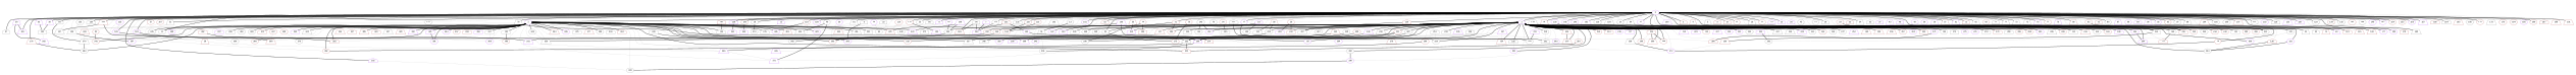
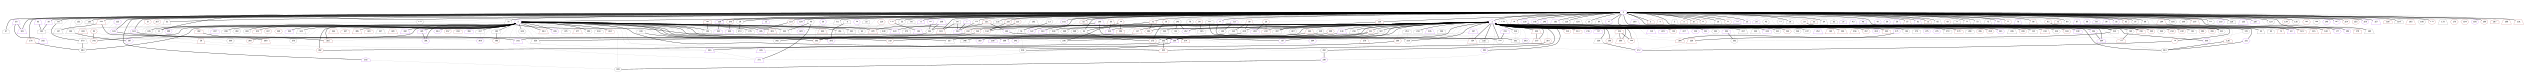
  graph {
    fontname="Liberation Mono"
    node [color=gray40 fontname="Liberation Mono" shape=house]
    edge [fontname="Liberation Mono" style=dotted]
    0 [color=purple shape=ellipse]
    1 [color=purple]
    2 [color=purple shape=ellipse]
    3 [color=brown]
    4 [color=brown shape=trapezium]
    5 [shape=trapezium]
    6
    7 [color=purple]
    8 [color=purple]
    9 [color=brown]
    10 [color=brown]
    11 [shape=ellipse]
    12 [color=brown shape=hexagon]
    13 [shape=hexagon]
    14 [color=brown shape=hexagon]
    15 [color=purple]
    16 [shape=hexagon]
    17 [color=purple shape=hexagon]
    18 [shape=ellipse]
    19 [shape=trapezium]
    20 [color=brown shape=ellipse]
    21 [color=brown shape=ellipse]
    22 [color=purple]
    23
    24 [color=purple shape=hexagon]
    25 [color=purple]
    26 [color=purple]
    27 [shape=hexagon]
    28
    29 [color=brown shape=ellipse]
    30 [color=purple shape=trapezium]
    31 [shape=trapezium]
    32 [shape=trapezium]
    33 [color=brown]
    34 [shape=trapezium]
    35
    36 [color=brown shape=trapezium]
    37 [color=purple]
    38 [color=purple shape=trapezium]
    39 [color=purple shape=hexagon]
    40 [shape=hexagon]
    41 [color=brown shape=trapezium]
    42 [color=purple shape=hexagon]
    43 [color=purple shape=trapezium]
    44 [color=brown shape=hexagon]
    45 [shape=hexagon]
    46 [color=purple]
    47 [color=purple shape=ellipse]
    48 [color=purple shape=trapezium]
    49 [color=purple shape=ellipse]
    50 [color=purple shape=hexagon]
    51 [shape=trapezium]
    52 [color=brown]
    53 [color=purple]
    54 [color=brown shape=ellipse]
    55 [shape=ellipse]
    56 [color=purple shape=trapezium]
    57 [color=brown shape=trapezium]
    58 [color=brown shape=trapezium]
    59 [color=brown shape=ellipse]
    60
    61 [color=purple shape=trapezium]
    62 [color=brown]
    63
    64
    65 [shape=trapezium]
    66
    67
    68 [color=brown shape=hexagon]
    69 [color=brown shape=hexagon]
    70 [shape=trapezium]
    71
    72 [shape=trapezium]
    73 [shape=trapezium]
    74 [color=brown shape=trapezium]
    75 [shape=trapezium]
    76 [color=purple shape=trapezium]
    77 [color=brown shape=ellipse]
    78 [shape=ellipse]
    79 [color=purple shape=trapezium]
    80 [color=brown shape=trapezium]
    81 [shape=trapezium]
    82 [color=brown shape=ellipse]
    83 [color=brown shape=hexagon]
    84 [shape=trapezium]
    85 [color=brown]
    86 [shape=hexagon]
    87 [color=purple shape=trapezium]
    88 [color=purple shape=hexagon]
    89 [color=purple]
    90 [color=purple shape=trapezium]
    91 [color=brown]
    92 [color=purple shape=hexagon]
    93 [color=purple shape=trapezium]
    94 [shape=ellipse]
    95 [color=brown shape=hexagon]
    96 [shape=ellipse]
    97 [shape=ellipse]
    98 [shape=trapezium]
    99 [color=brown shape=trapezium]
    100 [color=purple shape=trapezium]
    101 [color=brown]
    102 [shape=trapezium]
    103 [color=purple shape=ellipse]
    104 [color=brown shape=trapezium]
    105 [shape=hexagon]
    106 [shape=hexagon]
    107 [color=brown shape=trapezium]
    108 [color=purple shape=trapezium]
    109 [color=purple shape=trapezium]
    110 [color=brown shape=hexagon]
    111 [shape=ellipse]
    112 [color=brown shape=hexagon]
    113 [color=brown shape=ellipse]
    114
    115 [color=brown shape=trapezium]
    116 [color=purple shape=hexagon]
    117 [color=brown shape=trapezium]
    118
    119 [shape=hexagon]
    120 [color=purple shape=hexagon]
    121
    122 [color=purple shape=hexagon]
    123 [color=purple shape=trapezium]
    124 [color=brown shape=trapezium]
    125 [color=purple shape=hexagon]
    126 [color=brown]
    127 [shape=hexagon]
    128 [color=purple]
    129 [shape=hexagon]
    130
    131 [color=purple shape=hexagon]
    132
    133 [color=brown shape=ellipse]
    134 [color=brown shape=ellipse]
    135 [shape=hexagon]
    136 [color=brown]
    137 [shape=trapezium]
    138 [color=purple]
    139 [color=purple shape=hexagon]
    140 [color=purple]
    141 [color=brown]
    142 [color=brown shape=hexagon]
    143 [shape=hexagon]
    144 [shape=ellipse]
    145 [color=purple shape=ellipse]
    146 [color=purple shape=hexagon]
    147 [color=purple shape=ellipse]
    148 [color=brown shape=trapezium]
    149 [color=purple shape=ellipse]
    150 [shape=trapezium]
    151 [color=brown]
    152 [shape=hexagon]
    153 [color=brown shape=ellipse]
    154 [color=brown shape=ellipse]
    155 [color=brown shape=ellipse]
    156 [color=purple shape=ellipse]
    157 [color=purple shape=trapezium]
    158 [color=purple shape=hexagon]
    159 [shape=trapezium]
    160 [color=brown]
    161 [color=purple shape=ellipse]
    162 [color=purple]
    163 [color=purple shape=ellipse]
    164
    165 [color=brown shape=trapezium]
    166 [shape=hexagon]
    167 [color=brown shape=ellipse]
    168 [shape=trapezium]
    169 [shape=hexagon]
    170 [shape=ellipse]
    171 [color=brown shape=ellipse]
    172 [shape=ellipse]
    173 [shape=trapezium]
    174 [shape=trapezium]
    176 [color=brown shape=trapezium]
    177 [color=purple shape=hexagon]
    178 [color=brown]
    179 [color=brown shape=hexagon]
    180 [color=purple]
    181 [color=purple shape=trapezium]
    182 [color=purple shape=trapezium]
    183 [color=brown shape=trapezium]
    184 [color=brown shape=hexagon]
    185 [color=purple shape=ellipse]
    186 [color=brown shape=ellipse]
    187 [color=brown]
    188 [color=brown shape=trapezium]
    189 [color=purple shape=ellipse]
    190 [color=brown shape=ellipse]
    191 [color=brown shape=trapezium]
    192
    193 [color=brown shape=trapezium]
    194 [color=brown shape=ellipse]
    195
    196 [color=brown shape=hexagon]
    197 [color=purple shape=trapezium]
    198 [color=purple]
    199 [color=purple shape=trapezium]
    200 [color=purple]
    201 [color=purple shape=trapezium]
    202 [shape=hexagon]
    203
    204 [color=purple shape=hexagon]
    205 [color=purple shape=trapezium]
    206
    207
    208 [shape=ellipse]
    209 [color=brown shape=trapezium]
    210 [color=brown shape=ellipse]
    211 [color=purple]
    212 [color=purple shape=hexagon]
    213
    214 [color=brown]
    215 [color=purple shape=ellipse]
    216 [shape=ellipse]
    217 [color=purple]
    218 [color=purple shape=trapezium]
    219 [color=brown]
    220 [color=purple]
    221 [color=brown shape=hexagon]
    222 [color=brown]
    223 [color=brown shape=ellipse]
    224 [color=brown]
    225
    226 [shape=hexagon]
    227 [color=purple shape=trapezium]
    228 [shape=hexagon]
    229 [color=purple shape=hexagon]
    230 [shape=trapezium]
    231 [color=purple shape=ellipse]
    232 [shape=hexagon]
    233 [color=brown shape=ellipse]
    234 [color=brown shape=hexagon]
    235
    236 [color=brown shape=trapezium]
    237 [shape=trapezium]
    238 [color=purple shape=ellipse]
    239 [shape=trapezium]
    240 [color=purple]
    241 [shape=ellipse]
    242 [color=brown shape=ellipse]
    243 [color=brown shape=hexagon]
    244 [color=brown shape=ellipse]
    245 [color=brown shape=ellipse]
    246 [shape=ellipse]
    247 [shape=ellipse]
    248 [shape=ellipse]
    249 [color=purple shape=trapezium]
    250 [color=purple]
    251
    252 [color=purple shape=trapezium]
    253 [shape=hexagon]
    254 [color=brown shape=trapezium]
    255 [color=brown shape=trapezium]
    256 [color=brown shape=trapezium]
    257 [color=brown shape=hexagon]
    258 [shape=hexagon]
    259 [shape=hexagon]
    260 [color=purple]
    261
    262 [color=purple shape=ellipse]
    263 [color=brown]
    264 [color=purple]
    265 [shape=ellipse]
    266 [color=brown shape=ellipse]
    267 [color=brown shape=trapezium]
    268 [color=brown shape=trapezium]
    269 [color=brown shape=hexagon]
    270 [color=brown shape=trapezium]
    271 [color=purple shape=ellipse]
    272 [color=purple shape=hexagon]
    273
    274 [shape=hexagon]
    275 [color=purple shape=ellipse]
    276 [color=purple shape=hexagon]
    277 [color=brown]
    278
    279 [color=brown]
    280 [color=brown shape=trapezium]
    281 [color=purple shape=ellipse]
    282 [color=purple shape=trapezium]
    283 [color=brown shape=ellipse]
    284 [color=purple]
    285 [color=brown shape=hexagon]
    286 [color=brown]
    n287 [label=587 shape=hexagon]
    288 [color=brown shape=hexagon]
    289
    290 [shape=trapezium]
    291
    292 [shape=ellipse]
    293
    294 [shape=ellipse]
    295 [color=brown shape=ellipse]
    296 [shape=hexagon]
    297 [color=purple shape=ellipse]
    298 [color=brown shape=hexagon]
    299 [color=brown shape=ellipse]
    300
    301 [color=purple shape=hexagon]
    302 [color=brown shape=ellipse]
    303 [color=purple shape=ellipse]
    304 [color=purple shape=hexagon]
    305 [shape=trapezium]
    306 [color=purple shape=hexagon]
    307 [shape=hexagon]
    308 [shape=hexagon]
    309 [color=brown shape=ellipse]
    310 [shape=hexagon]
    311 [shape=ellipse]
    312
    313 [color=brown shape=trapezium]
    314 [color=brown shape=ellipse]
    315 [color=purple]
    316 [shape=hexagon]
    384 [color=brown]
    386 [color=brown shape=ellipse]
    387 [color=purple shape=hexagon]
    388 [color=purple shape=ellipse]
    389 [color=brown shape=ellipse]
    390 [color=purple]
    385 [color=brown shape=trapezium]
    392 [color=brown]
    393 [color=brown]
    394
    395 [color=purple shape=hexagon]
    396 [shape=hexagon]
    397 [color=purple]
    398 [color=brown shape=trapezium]
    399
    391 [color=purple shape=hexagon]
    317
    318 [shape=hexagon]
    319 [color=brown shape=hexagon]
    320 [color=brown]
    321 [color=purple]
    322 [color=brown]
    323 [color=purple shape=trapezium]
    324 [color=brown]
    325 [shape=hexagon]
    326
    327 [shape=trapezium]
    328 [color=purple shape=hexagon]
    329 [color=brown shape=trapezium]
    330
    331
    332 [color=purple shape=trapezium]
    333 [shape=trapezium]
    334 [color=brown]
    335 [color=purple shape=hexagon]
    336 [shape=ellipse]
    337 [shape=trapezium]
    338 [shape=ellipse]
    339
    340 [color=brown shape=trapezium]
    341 [color=brown shape=hexagon]
    342 [shape=trapezium]
    343 [color=purple shape=ellipse]
    344 [color=brown shape=trapezium]
    345 [color=purple shape=trapezium]
    346 [shape=hexagon]
    347 [color=brown]
    348
    349 [shape=ellipse]
    350 [shape=trapezium]
    351 [shape=trapezium]
    352 [color=purple]
    353 [color=purple shape=hexagon]
    354 [color=purple shape=hexagon]
    355 [color=brown]
    356 [color=purple shape=trapezium]
    357 [color=brown shape=ellipse]
    358 [color=brown shape=hexagon]
    359 [color=purple]
    360 [color=brown shape=trapezium]
    361 [shape=ellipse]
    362 [color=brown shape=ellipse]
    363 [color=brown shape=hexagon]
    364 [color=brown shape=trapezium]
    365 [color=purple shape=hexagon]
    366 [color=purple]
    367 [color=brown shape=hexagon]
    368 [color=purple shape=trapezium]
    369 [color=purple shape=hexagon]
    370 [shape=trapezium]
    371 [color=purple shape=trapezium]
    372
    373 [shape=ellipse]
    374 [color=brown]
    375
    376
    377 [color=brown shape=trapezium]
    378 [color=brown shape=trapezium]
    379 [shape=ellipse]
    380 [shape=ellipse]
    381 [color=brown shape=trapezium]
    382 [shape=hexagon]
    383 [shape=hexagon]
    175 [color=brown shape=hexagon]
    0 -- 1 [style=bold]
    0 -- 2 [style=bold]
    0 -- 3 [style=bold]
    0 -- 4
    0 -- 5
    0 -- 6
    0 -- 7
    0 -- 8 [style=bold]
    0 -- 9
    0 -- 10 [style=bold]
    0 -- 11 [style=bold]
    0 -- 12 [style=bold]
    0 -- 13
    0 -- 14 [style=bold]
    0 -- 15
    0 -- 16 [style=bold]
    0 -- 17 [style=bold]
    0 -- 18 [style=bold]
    0 -- 19 [style=bold]
    0 -- 20
    0 -- 21 [style=bold]
    0 -- 22
    0 -- 23
    0 -- 24
    0 -- 25 [style=bold]
    0 -- 26
    0 -- 27
    0 -- 28 [style=bold]
    0 -- 29
    0 -- 30 [style=bold]
    0 -- 31 [style=bold]
    0 -- 32 [style=bold]
    0 -- 33
    0 -- 34 [style=bold]
    0 -- 35
    0 -- 36
    0 -- 37
    0 -- 38
    0 -- 39
    0 -- 40
    0 -- 41 [style=bold]
    0 -- 42
    0 -- 43
    0 -- 44
    0 -- 45
    0 -- 46
    0 -- 47 [style=bold]
    0 -- 48
    0 -- 49
    0 -- 50
    0 -- 51
    0 -- 52 [style=bold]
    0 -- 53
    0 -- 54
    0 -- 55 [style=bold]
    0 -- 56
    0 -- 57 [style=bold]
    0 -- 58
    0 -- 59
    0 -- 60 [style=bold]
    0 -- 61 [style=bold]
    0 -- 62 [style=bold]
    0 -- 63
    0 -- 64
    0 -- 65 [style=bold]
    0 -- 66
    0 -- 67 [style=bold]
    0 -- 68
    0 -- 69
    0 -- 70 [style=bold]
    0 -- 71
    0 -- 72 [style=bold]
    0 -- 73 [style=bold]
    0 -- 74
    0 -- 75
    0 -- 76 [style=bold]
    0 -- 77 [style=bold]
    0 -- 78
    0 -- 79
    0 -- 80 [style=bold]
    0 -- 81 [style=bold]
    0 -- 82
    0 -- 83
    0 -- 84
    0 -- 85
    0 -- 86 [style=bold]
    0 -- 87
    0 -- 88
    0 -- 89
    0 -- 90
    0 -- 91 [style=bold]
    0 -- 92 [style=bold]
    0 -- 93
    0 -- 94 [style=bold]
    0 -- 95 [style=bold]
    0 -- 96
    0 -- 97 [style=bold]
    0 -- 98 [style=bold]
    0 -- 99
    0 -- 100
    0 -- 101 [style=bold]
    0 -- 102
    0 -- 103 [style=bold]
    0 -- 104
    0 -- 105 [style=bold]
    0 -- 106
    0 -- 107 [style=bold]
    0 -- 108
    0 -- 109
    0 -- 110
    0 -- 111 [style=bold]
    0 -- 112 [style=bold]
    0 -- 113
    0 -- 114
    0 -- 115
    0 -- 116
    0 -- 117
    0 -- 118 [style=bold]
    0 -- 119 [style=bold]
    0 -- 120
    0 -- 121
    0 -- 122 [style=bold]
    0 -- 123
    0 -- 124 [style=bold]
    0 -- 125
    0 -- 126 [style=bold]
    0 -- 127
    0 -- 128 [style=bold]
    0 -- 129 [style=bold]
    0 -- 130 [style=bold]
    0 -- 131 [style=bold]
    0 -- 132 [style=bold]
    0 -- 133 [style=bold]
    0 -- 134
    0 -- 135 [style=bold]
    0 -- 136
    0 -- 137
    0 -- 138 [style=bold]
    0 -- 139 [style=bold]
    0 -- 140
    0 -- 141
    0 -- 142
    0 -- 143
    0 -- 144
    0 -- 145 [style=bold]
    0 -- 146
    0 -- 147 [style=bold]
    0 -- 148
    0 -- 149
    0 -- 150
    0 -- 151
    0 -- 152
    0 -- 153 [style=bold]
    0 -- 154 [style=bold]
    0 -- 155
    0 -- 156 [style=bold]
    0 -- 157 [style=bold]
    0 -- 158 [style=bold]
    0 -- 159
    0 -- 160
    0 -- 161 [style=bold]
    0 -- 162 [style=bold]
    0 -- 163
    0 -- 164 [style=bold]
    0 -- 165
    0 -- 166
    0 -- 167
    0 -- 168 [style=bold]
    0 -- 169
    0 -- 170 [style=bold]
    0 -- 171 [style=bold]
    0 -- 172 [style=bold]
    0 -- 173
    0 -- 174
    0 -- 176 [style=bold]
    0 -- 177
    0 -- 178
    0 -- 179
    0 -- 180
    0 -- 181 [style=bold]
    0 -- 182 [style=bold]
    0 -- 183 [style=bold]
    0 -- 184
    0 -- 185
    0 -- 186 [style=bold]
    0 -- 187
    0 -- 188
    0 -- 189 [style=bold]
    0 -- 190 [style=bold]
    0 -- 191 [style=bold]
    1 -- 192
    1 -- 193
    1 -- 194 [style=bold]
    1 -- 195
    1 -- 196 [style=bold]
    1 -- 197
    1 -- 198 [style=bold]
    1 -- 199
    1 -- 200
    1 -- 201 [style=bold]
    1 -- 202 [style=bold]
    1 -- 203 [style=bold]
    1 -- 204 [style=bold]
    1 -- 205
    1 -- 206
    1 -- 207 [style=bold]
    1 -- 208
    1 -- 209 [style=bold]
    1 -- 210 [style=bold]
    1 -- 211
    1 -- 212 [style=bold]
    1 -- 213 [style=bold]
    1 -- 214 [style=bold]
    1 -- 215
    1 -- 216 [style=bold]
    1 -- 217
    1 -- 218
    1 -- 219 [style=bold]
    1 -- 220
    1 -- 221 [style=bold]
    1 -- 222 [style=bold]
    1 -- 223 [style=bold]
    1 -- 224
    1 -- 225 [style=bold]
    1 -- 226
    1 -- 227
    1 -- 228 [style=bold]
    1 -- 229
    1 -- 230 [style=bold]
    1 -- 231 [style=bold]
    1 -- 232
    1 -- 233 [style=bold]
    1 -- 234 [style=bold]
    1 -- 235 [style=bold]
    1 -- 236
    1 -- 237 [style=bold]
    1 -- 238
    1 -- 239
    1 -- 240 [style=bold]
    1 -- 241 [style=bold]
    1 -- 242 [style=bold]
    1 -- 243 [style=bold]
    1 -- 244 [style=bold]
    1 -- 245 [style=bold]
    1 -- 246
    1 -- 247 [style=bold]
    1 -- 248
    1 -- 249 [style=bold]
    1 -- 250
    1 -- 251
    1 -- 252
    1 -- 253 [style=bold]
    1 -- 254 [style=bold]
    1 -- 255 [style=bold]
    1 -- 256
    1 -- 257 [style=bold]
    1 -- 258 [style=bold]
    1 -- 259
    1 -- 260 [style=bold]
    1 -- 261 [style=bold]
    1 -- 262
    1 -- 263 [style=bold]
    1 -- 264
    1 -- 265 [style=bold]
    1 -- 266 [style=bold]
    1 -- 267 [style=bold]
    1 -- 268
    1 -- 269
    1 -- 270
    1 -- 271
    1 -- 272
    1 -- 273
    1 -- 274 [style=bold]
    1 -- 275
    1 -- 276
    1 -- 277
    1 -- 278 [style=bold]
    1 -- 279 [style=bold]
    1 -- 280 [style=bold]
    1 -- 281 [style=bold]
    1 -- 282
    1 -- 283
    1 -- 284 [style=bold]
    1 -- 285 [style=bold]
    1 -- 286
    1 -- n287 [style=bold]
    1 -- 288
    1 -- 289
    1 -- 290 [style=bold]
    1 -- 291
    1 -- 292
    1 -- 293 [style=bold]
    1 -- 294 [style=bold]
    1 -- 295
    1 -- 296 [style=bold]
    1 -- 297 [style=bold]
    1 -- 298 [style=bold]
    1 -- 299
    1 -- 300 [style=bold]
    1 -- 301 [style=bold]
    1 -- 302 [style=bold]
    1 -- 303
    1 -- 304
    1 -- 305
    1 -- 306 [style=bold]
    1 -- 307
    1 -- 308 [style=bold]
    1 -- 309 [style=bold]
    1 -- 310 [style=bold]
    1 -- 311 [style=bold]
    1 -- 312 [style=bold]
    1 -- 313 [style=bold]
    1 -- 314
    1 -- 315 [style=bold]
    1 -- 316 [style=bold]
    2 -- 11 [style=bold]
    2 -- 384
    2 -- 386
    2 -- 387
    2 -- 388
    2 -- 389 [style=bold]
    2 -- 390 [style=bold]
    2 -- 385 [style=bold]
    2 -- 392
    2 -- 393
    2 -- 394
    2 -- 395 [style=bold]
    2 -- 396
    2 -- 397
    2 -- 398
    2 -- 399 [style=bold]
    2 -- 391 [style=bold]
    2 -- 317 [style=bold]
    2 -- 318
    2 -- 319 [style=bold]
    2 -- 320 [style=bold]
    2 -- 321 [style=bold]
    2 -- 322 [style=bold]
    2 -- 323 [style=bold]
    2 -- 324
    2 -- 325 [style=bold]
    2 -- 326
    2 -- 327
-   2 -- 328 [style=bold]
+   2 -- 328
    2 -- 329
    2 -- 330 [style=bold]
    2 -- 331 [style=bold]
    2 -- 332 [style=bold]
    2 -- 333 [style=bold]
    2 -- 334 [style=bold]
    2 -- 335 [style=bold]
    2 -- 336 [style=bold]
    2 -- 337 [style=bold]
    2 -- 338
    2 -- 339 [style=bold]
    2 -- 340
    2 -- 341 [style=bold]
    2 -- 342 [style=bold]
    2 -- 343
    2 -- 344
    2 -- 345
    2 -- 346 [style=bold]
    2 -- 347
    2 -- 348
    2 -- 349
    2 -- 350
    2 -- 351 [style=bold]
    2 -- 352
    2 -- 353
    2 -- 354 [style=bold]
    2 -- 355 [style=bold]
    2 -- 356
    2 -- 357
    2 -- 358
    2 -- 359
    2 -- 360
    2 -- 361
    2 -- 362 [style=bold]
    2 -- 363
    2 -- 364 [style=bold]
    2 -- 365 [style=bold]
    2 -- 366
    2 -- 367
    2 -- 368 [style=bold]
    2 -- 369
    2 -- 370
    2 -- 371
    2 -- 372
    2 -- 373
    2 -- 374 [style=bold]
    2 -- 375 [style=bold]
    2 -- 376
    2 -- 377
    2 -- 378 [style=bold]
    2 -- 379
    2 -- 380 [style=bold]
    2 -- 381 [style=bold]
    2 -- 382
    2 -- 383 [style=bold]
    5 -- 32
    6 -- 395 [style=bold]
    7 -- 250 [style=bold]
    8 -- 338
    13 -- 51 [style=bold]
    13 -- 343
    14 -- 272 [style=bold]
    15 -- 375
    16 -- 299
    17 -- 291 [style=bold]
    18 -- 373 [style=bold]
    19 -- 63
    20 -- 200 [style=bold]
    20 -- 222 [style=bold]
    23 -- 360
    23 -- 378
    24 -- 96
    26 -- 74
    29 -- 48 [style=bold]
    30 -- 192 [style=bold]
    31 -- 103
    31 -- 325
    36 -- 300
    36 -- 315 [style=bold]
    38 -- 67
    38 -- 181 [style=bold]
    38 -- 282 [style=bold]
    39 -- 363
    40 -- 333 [style=bold]
    40 -- 371 [style=bold]
    41 -- 258
    42 -- 253 [style=bold]
    44 -- 94 [style=bold]
    44 -- 286 [style=bold]
    45 -- 74
    47 -- 292
    49 -- 101
    51 -- 304
    51 -- 361
    52 -- 122
    52 -- 208
    53 -- 114
    53 -- 117 [style=bold]
    53 -- 169 [style=bold]
    54 -- 195 [style=bold]
    54 -- 272
    55 -- 338
    58 -- 356
    59 -- 103
    60 -- 370 [style=bold]
    64 -- 183 [style=bold]
    64 -- 250 [style=bold]
    64 -- 337
    66 -- 245
    66 -- 331
    68 -- 175 [style=bold]
    70 -- 159
    70 -- 260 [style=bold]
    78 -- 195
    78 -- 371
    80 -- 115
    81 -- 96
    81 -- 328
    82 -- 148 [style=bold]
    83 -- 341 [style=bold]
    83 -- 369
    84 -- 311 [style=bold]
    91 -- 235
    91 -- 285 [style=bold]
    91 -- 296 [style=bold]
    93 -- 192 [style=bold]
    94 -- 180
    94 -- 175 [style=bold]
    99 -- 114 [style=bold]
    99 -- 228 [style=bold]
    100 -- 170
    102 -- 296
    103 -- 201 [style=bold]
    103 -- 389
    103 -- 396
    104 -- 177 [style=bold]
    108 -- 253 [style=bold]
    108 -- 300
    108 -- 378 [style=bold]
    109 -- 140 [style=bold]
    109 -- 310 [style=bold]
    110 -- 378
    111 -- 189
    112 -- 199 [style=bold]
    112 -- 351
    113 -- 194 [style=bold]
    114 -- 303
    119 -- 261
    120 -- 219 [style=bold]
    121 -- 274 [style=bold]
    122 -- 270
    124 -- 137 [style=bold]
    124 -- 293 [style=bold]
    125 -- 139
    125 -- 362
    126 -- 207 [style=bold]
    127 -- 388
    129 -- 178
    130 -- 340
    131 -- 294 [style=bold]
    132 -- 302
    133 -- 194 [style=bold]
    134 -- 168
    136 -- 294 [style=bold]
    138 -- 352 [style=bold]
    139 -- 355 [style=bold]
    141 -- 339 [style=bold]
    143 -- 212 [style=bold]
    143 -- 226 [style=bold]
    143 -- 254
    145 -- 233
    145 -- 259
    149 -- 234
    150 -- 283
    151 -- 163 [style=bold]
    151 -- 323 [style=bold]
    152 -- 159
    153 -- 335 [style=bold]
    153 -- 382
    158 -- 381
    159 -- 387 [style=bold]
    161 -- 308
    161 -- 372
    162 -- 349
    163 -- 297 [style=bold]
    167 -- 386
    169 -- 225
    170 -- 306
    172 -- 250 [style=bold]
    174 -- 213 [style=bold]
    176 -- 383 [style=bold]
    182 -- 242
    190 -- 366 [style=bold]
    192 -- 282
    192 -- 341
    193 -- 337 [style=bold]
    197 -- 254
    197 -- 374
    199 -- 355
    202 -- 238 [style=bold]
    204 -- 284 [style=bold]
    208 -- 395
    209 -- 267 [style=bold]
    211 -- 274 [style=bold]
    212 -- 293
    213 -- 236 [style=bold]
    216 -- 291
    221 -- 260 [style=bold]
    221 -- 363 [style=bold]
    224 -- 244 [style=bold]
    224 -- 266
    224 -- 280 [style=bold]
    225 -- 281
    228 -- 319 [style=bold]
    230 -- 272 [style=bold]
    236 -- 272
    238 -- 349 [style=bold]
    245 -- 296
    245 -- 363 [style=bold]
    248 -- 348 [style=bold]
    249 -- 368 [style=bold]
    251 -- 269
    251 -- 310
    253 -- 382 [style=bold]
    258 -- 277 [style=bold]
    260 -- 345
    260 -- 361 [style=bold]
    264 -- 292 [style=bold]
    268 -- 384
    269 -- 356 [style=bold]
    271 -- 384 [style=bold]
    284 -- 294
    n287 -- 293 [style=bold]
    288 -- 353 [style=bold]
    290 -- 343
    293 -- 322 [style=bold]
    293 -- 362 [style=bold]
    302 -- 350 [style=bold]
    307 -- 398
    314 -- 322 [style=bold]
    392 -- 398 [style=bold]
    317 -- 369
    321 -- 391 [style=bold]
    325 -- 350
    326 -- 363 [style=bold]
    330 -- 386 [style=bold]
    335 -- 382
    340 -- 370
    346 -- 350
    356 -- 371
    358 -- 379
    367 -- 398
    370 -- 383 [style=bold]
    175 -- 202
  }
